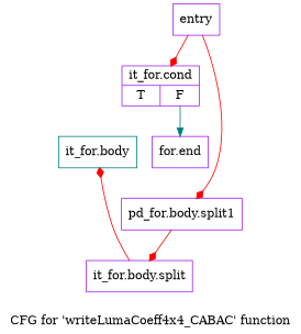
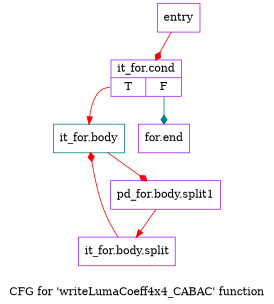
  digraph {
    label="CFG for 'writeLumaCoeff4x4_CABAC' function"
    node [color=purple shape=record]
    edge [arrowhead=diamond color=red]
    n1 [label="{entry}"]
    n2 [label="{it_for.cond|{<s0>T|<s1>F}}"]
    n3 [color=teal label="{it_for.body}"]
    n4 [label="{for.end}"]
    n5 [label="{pd_for.body.split1}"]
    n6 [label="{it_for.body.split}"]
    n1 -> n2
-   n2 -> n4 [arrowhead=normal color=teal tailport=s1]
-   n1 -> n5
-   n5 -> n6
+   n2 -> n3 [arrowhead=normal tailport=s0]
+   n2 -> n4 [color=teal tailport=s1]
+   n3 -> n5
+   n5 -> n6 [arrowhead=normal]
    n6 -> n3
  }
